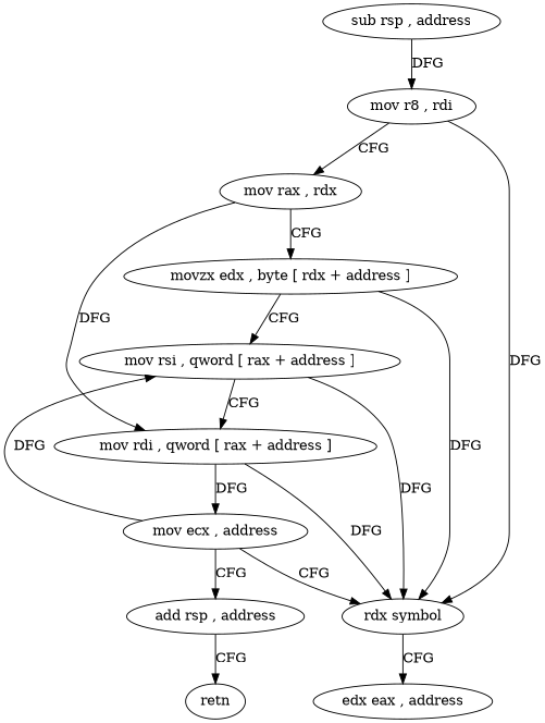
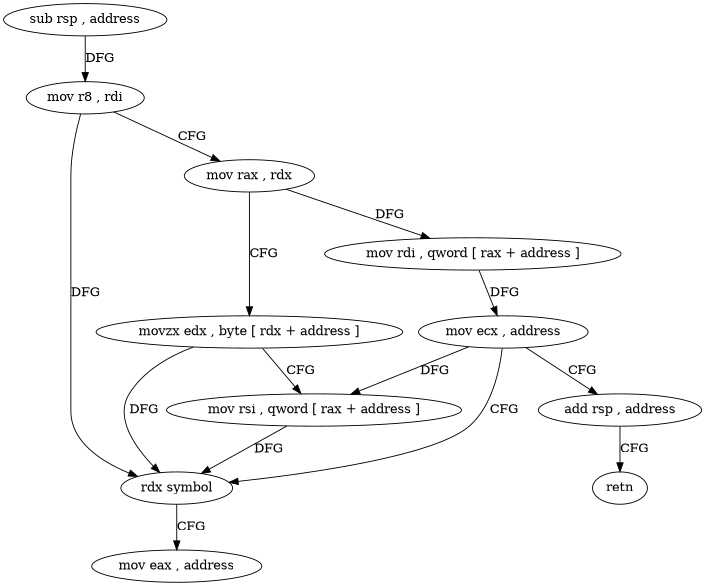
  digraph {
    n1 [label="sub rsp , address"]
    n2 [label="mov r8 , rdi"]
    n3 [label="mov rax , rdx"]
    n4 [label="rdx symbol"]
    n5 [label="movzx edx , byte [ rdx + address ]"]
    n6 [label="mov rdi , qword [ rax + address ]"]
-   n7 [label="edx eax , address"]
+   n7 [label="mov eax , address"]
    n8 [label="mov rsi , qword [ rax + address ]"]
    n9 [label="mov ecx , address"]
    n10 [label="add rsp , address"]
    n11 [label=retn]
    n1 -> n2 [label=DFG]
    n2 -> n3 [label=CFG]
    n2 -> n4 [label=DFG]
    n3 -> n5 [label=CFG]
    n3 -> n6 [label=DFG]
    n4 -> n7 [label=CFG]
    n5 -> n4 [label=DFG]
    n5 -> n8 [label=CFG]
-   n6 -> n4 [label=DFG]
    n6 -> n9 [label=DFG]
    n8 -> n4 [label=DFG]
-   n8 -> n6 [label=CFG]
    n9 -> n4 [label=CFG]
    n9 -> n8 [label=DFG]
    n9 -> n10 [label=CFG]
    n10 -> n11 [label=CFG]
  }
